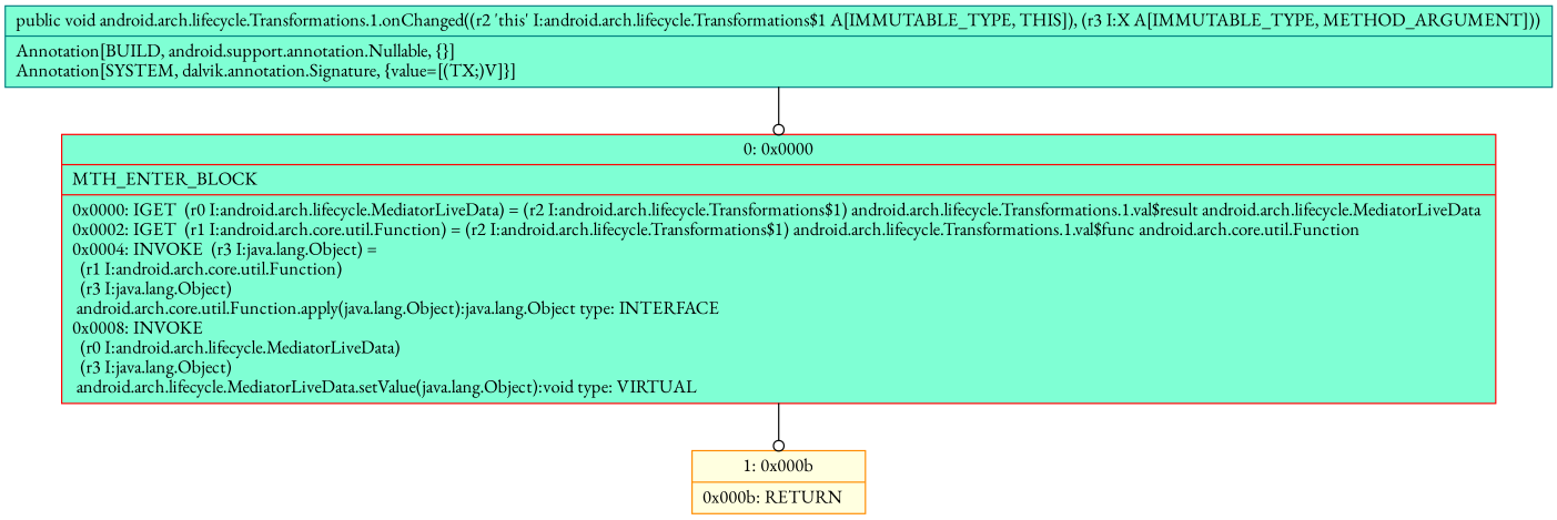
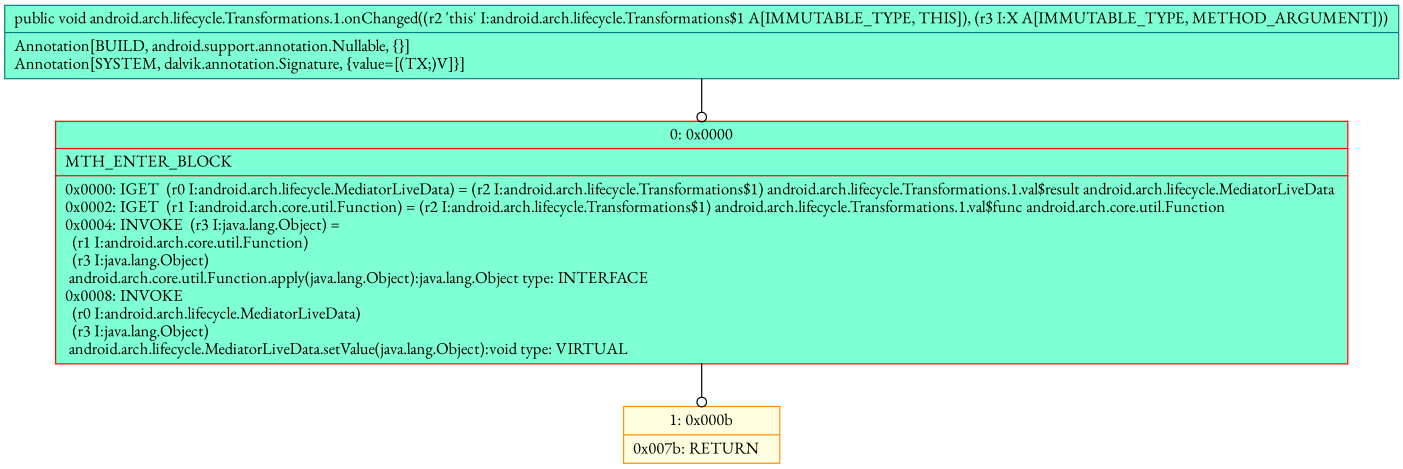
  digraph {
    fontname="EB Garamond"
    node [shape=record style=filled fillcolor=aquamarine fontname="EB Garamond"]
    edge [arrowhead=odot fontname="EB Garamond"]
    n1 [label="{0\:\ 0x0000|MTH_ENTER_BLOCK\l|0x0000: IGET  (r0 I:android.arch.lifecycle.MediatorLiveData) = (r2 I:android.arch.lifecycle.Transformations$1) android.arch.lifecycle.Transformations.1.val$result android.arch.lifecycle.MediatorLiveData \l0x0002: IGET  (r1 I:android.arch.core.util.Function) = (r2 I:android.arch.lifecycle.Transformations$1) android.arch.lifecycle.Transformations.1.val$func android.arch.core.util.Function \l0x0004: INVOKE  (r3 I:java.lang.Object) = \l  (r1 I:android.arch.core.util.Function)\l  (r3 I:java.lang.Object)\l android.arch.core.util.Function.apply(java.lang.Object):java.lang.Object type: INTERFACE \l0x0008: INVOKE  \l  (r0 I:android.arch.lifecycle.MediatorLiveData)\l  (r3 I:java.lang.Object)\l android.arch.lifecycle.MediatorLiveData.setValue(java.lang.Object):void type: VIRTUAL \l}" color=red]
-   n2 [label="{1\:\ 0x000b|0x000b: RETURN   \l}" fillcolor=lightyellow color=darkorange]
+   n2 [label="{1\:\ 0x000b|0x007b: RETURN   \l}" fillcolor=lightyellow color=darkorange]
    n3 [label="{public void android.arch.lifecycle.Transformations.1.onChanged((r2 'this' I:android.arch.lifecycle.Transformations$1 A[IMMUTABLE_TYPE, THIS]), (r3 I:X A[IMMUTABLE_TYPE, METHOD_ARGUMENT]))  | Annotation[BUILD, android.support.annotation.Nullable, \{\}]\lAnnotation[SYSTEM, dalvik.annotation.Signature, \{value=[(TX;)V]\}]\l}" color=teal]
    n1 -> n2
    n3 -> n1
  }
